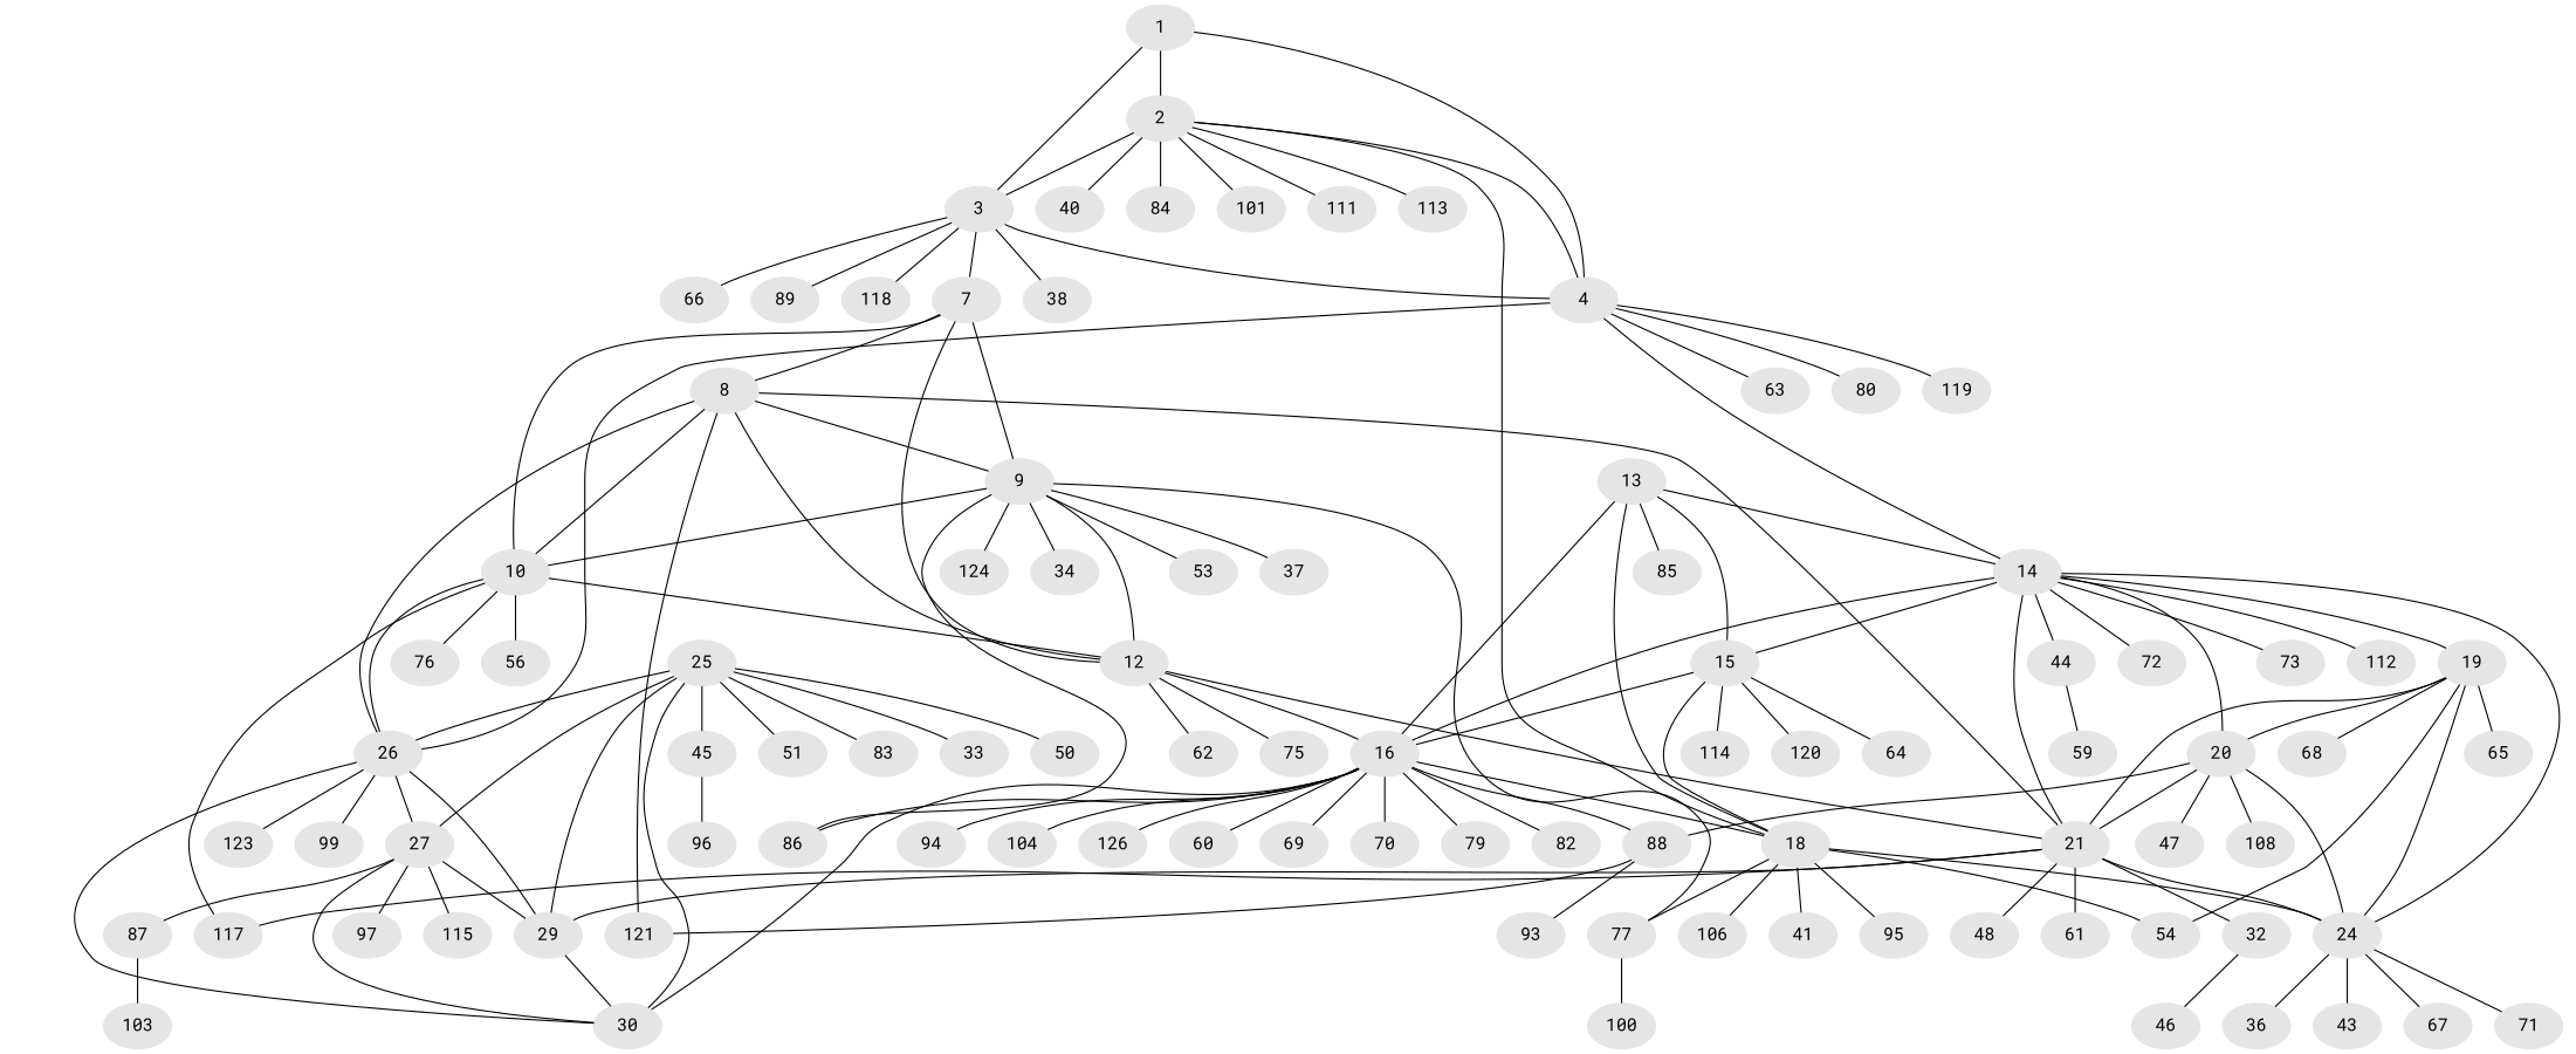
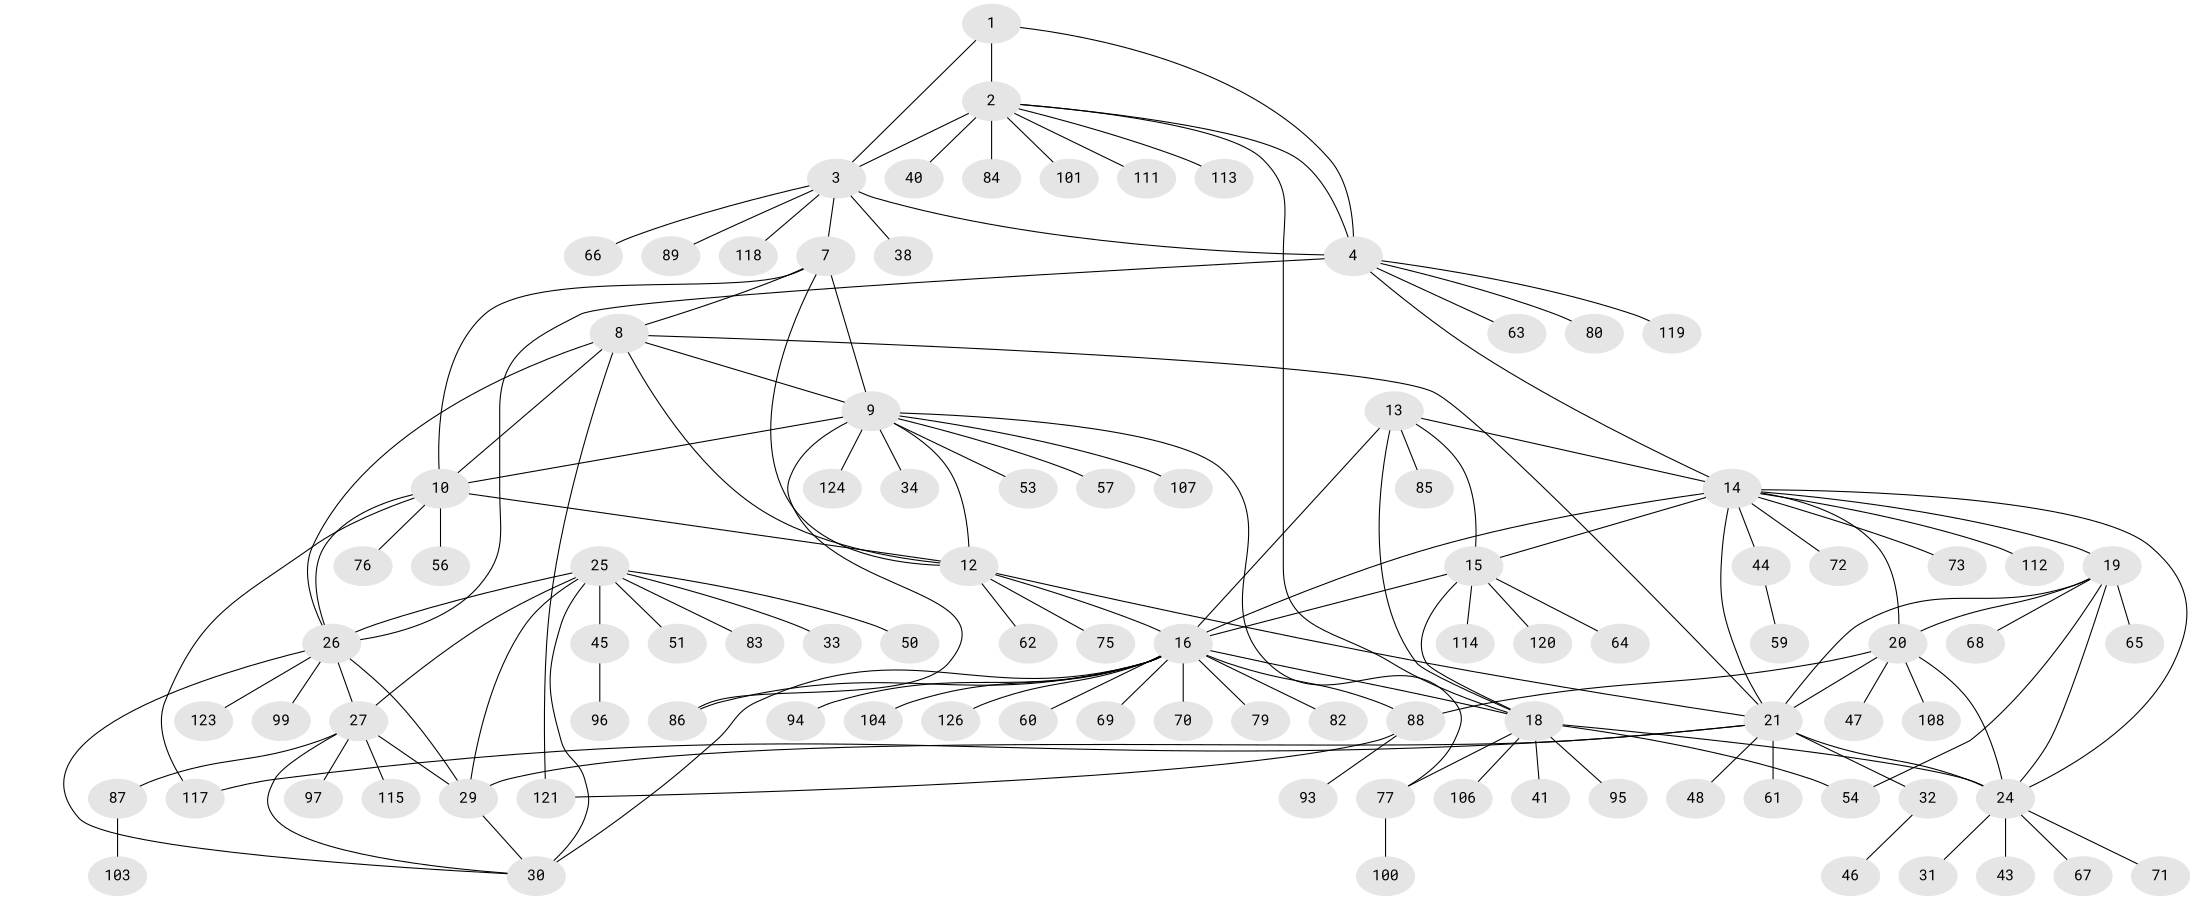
  graph {
    fontname="Roboto Mono"
    node [color=gray90 fontname="Roboto Mono" style=filled]
    edge [fontname="Roboto Mono"]
    1 [super="+91"]
    2 [super="+5"]
    3 [super="+6"]
    4 [super="+122"]
    18 [super="+39"]
    40
    84
    101
    111
    113
    7 [super="+55"]
    38
    66
    89
    118
    14 [super="+23"]
    26
    63
    80
    119
    77 [super="+98"]
    24 [super="+74"]
    41
    54
    95
    106
    8 [super="+58"]
    9 [super="+78"]
    10 [super="+11"]
    12 [super="+52"]
    21 [super="+22"]
    16 [super="+17"]
    15 [super="+42"]
    19 [super="+116"]
    20 [super="+97"]
    44 [super="+105"]
    72
    73
    112
    30 [super="+49"]
    29 [super="+31"]
    27 [super="+35"]
    99
    123
    121
    34
    53
-   57 [label=37]
+   57
    86
+   107
    124
    56
    76 [super="+90"]
    117
    62
    75
    32 [super="+109"]
    48
    61
    100
    60
    69
    70
    79
    82
    88 [super="+125"]
    94
    104
    126
    13 [super="+102"]
    85
    64
    114
    120
    65
    68
    47 [super="+110"]
    108
-   36
+   36 [label=31]
    43
    67
    71
    59
    93
    46
    25 [super="+28"]
    33
    45 [super="+81"]
    50
    51
    83
    n92 [label=97]
    87 [super="+92"]
    115
    96
    103
    1 -- 2 [weight=2]
    1 -- 3 [weight=2]
    1 -- 4
    2 -- 3 [weight=4]
    2 -- 4 [weight=2]
    2 -- 18
    2 -- 40
    2 -- 84
    2 -- 101
    2 -- 111
    2 -- 113
    3 -- 4 [weight=2]
    3 -- 7
    3 -- 38
    3 -- 66
    3 -- 89
    3 -- 118
    4 -- 14
    4 -- 26
    4 -- 63
    4 -- 80
    4 -- 119
    18 -- 77
    18 -- 24
    18 -- 41
    18 -- 54
    18 -- 95
    18 -- 106
    7 -- 8
    7 -- 9
    7 -- 10 [weight=2]
    7 -- 12
    14 -- 24
    14 -- 21 [weight=2]
    14 -- 16 [weight=2]
    14 -- 15
    14 -- 19
    14 -- 20
    14 -- 44
    14 -- 72
    14 -- 73
    14 -- 112
    26 -- 30
    26 -- 29
    26 -- 27
    26 -- 99
    26 -- 123
    77 -- 100
    24 -- 36
    24 -- 43
    24 -- 67
    24 -- 71
    8 -- 26
    8 -- 9
    8 -- 10 [weight=2]
    8 -- 12
    8 -- 21
    8 -- 121
    9 -- 77
    9 -- 10 [weight=2]
    9 -- 12
    9 -- 34
    9 -- 53
    9 -- 57
    9 -- 86
+   9 -- 107
    9 -- 124
    10 -- 26
    10 -- 12 [weight=2]
    10 -- 56
    10 -- 76
    10 -- 117
    12 -- 21
    12 -- 16
    12 -- 62
    12 -- 75
    21 -- 24 [weight=2]
    21 -- 29
    21 -- 117
    21 -- 32
    21 -- 48
    21 -- 61
    16 -- 18 [weight=2]
    16 -- 30
    16 -- 86
    16 -- 60
    16 -- 69
    16 -- 70
    16 -- 79
    16 -- 82
    16 -- 88
    16 -- 94
    16 -- 104
    16 -- 126
    15 -- 18
    15 -- 16 [weight=2]
    15 -- 64
    15 -- 114
    15 -- 120
    19 -- 24
    19 -- 54
    19 -- 21 [weight=2]
    19 -- 20
    19 -- 65
    19 -- 68
    20 -- 24
    20 -- 21 [weight=2]
    20 -- 88
    20 -- 47
    20 -- 108
    44 -- 59
    29 -- 30
    27 -- 30
    27 -- 29
    27 -- n92
    27 -- 87
    27 -- 115
    32 -- 46
    88 -- 121
    88 -- 93
    13 -- 18
    13 -- 14
    13 -- 16 [weight=2]
    13 -- 15
    13 -- 85
    25 -- 26 [weight=2]
    25 -- 30 [weight=2]
    25 -- 29 [weight=2]
    25 -- 27 [weight=2]
    25 -- 33
    25 -- 45
    25 -- 50
    25 -- 51
    25 -- 83
    45 -- 96
    87 -- 103
  }
